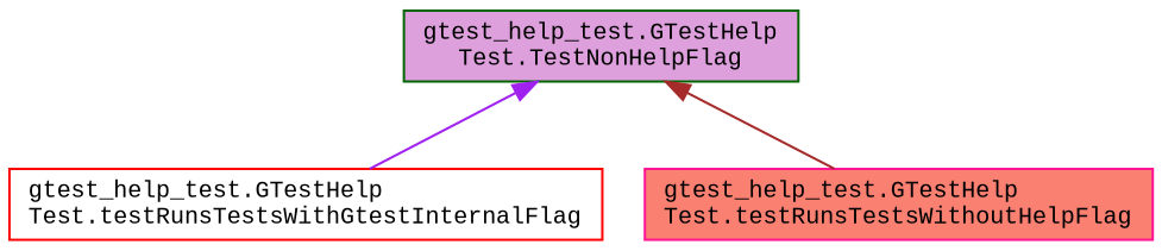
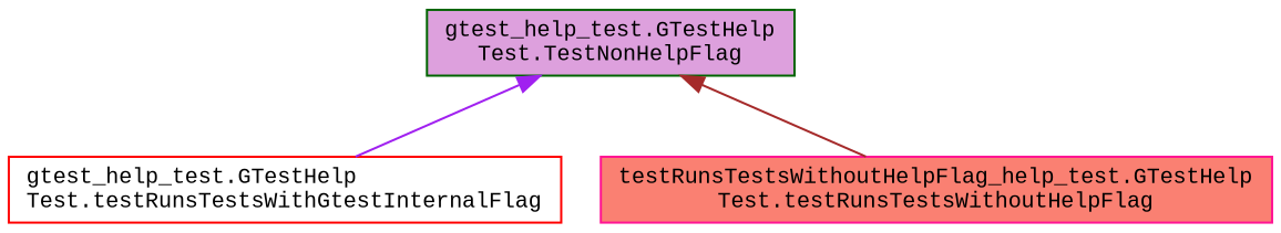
  digraph {
    rankdir=TB
    fontname="Liberation Mono"
    node [fontname="Liberation Mono" fontsize=10 shape=record style=filled]
    edge [dir=back fontname="Liberation Mono" fontsize=10 labelfontname=Helvetica labelfontsize=10 style=solid]
    n1 [color=darkgreen fillcolor=plum fontcolor=black height=0.2 label="gtest_help_test.GTestHelp\lTest.TestNonHelpFlag" width=0.4]
    n2 [color=red height=0.2 label="gtest_help_test.GTestHelp\lTest.testRunsTestsWithGtestInternalFlag" width=0.4 fillcolor=white]
-   n3 [color=deeppink height=0.2 label="gtest_help_test.GTestHelp\lTest.testRunsTestsWithoutHelpFlag" width=0.4 fillcolor=salmon]
+   n3 [color=deeppink height=0.2 label="testRunsTestsWithoutHelpFlag_help_test.GTestHelp\lTest.testRunsTestsWithoutHelpFlag" width=0.4 fillcolor=salmon]
    n1 -> n2 [color=purple]
    n1 -> n3 [color=brown]
  }
